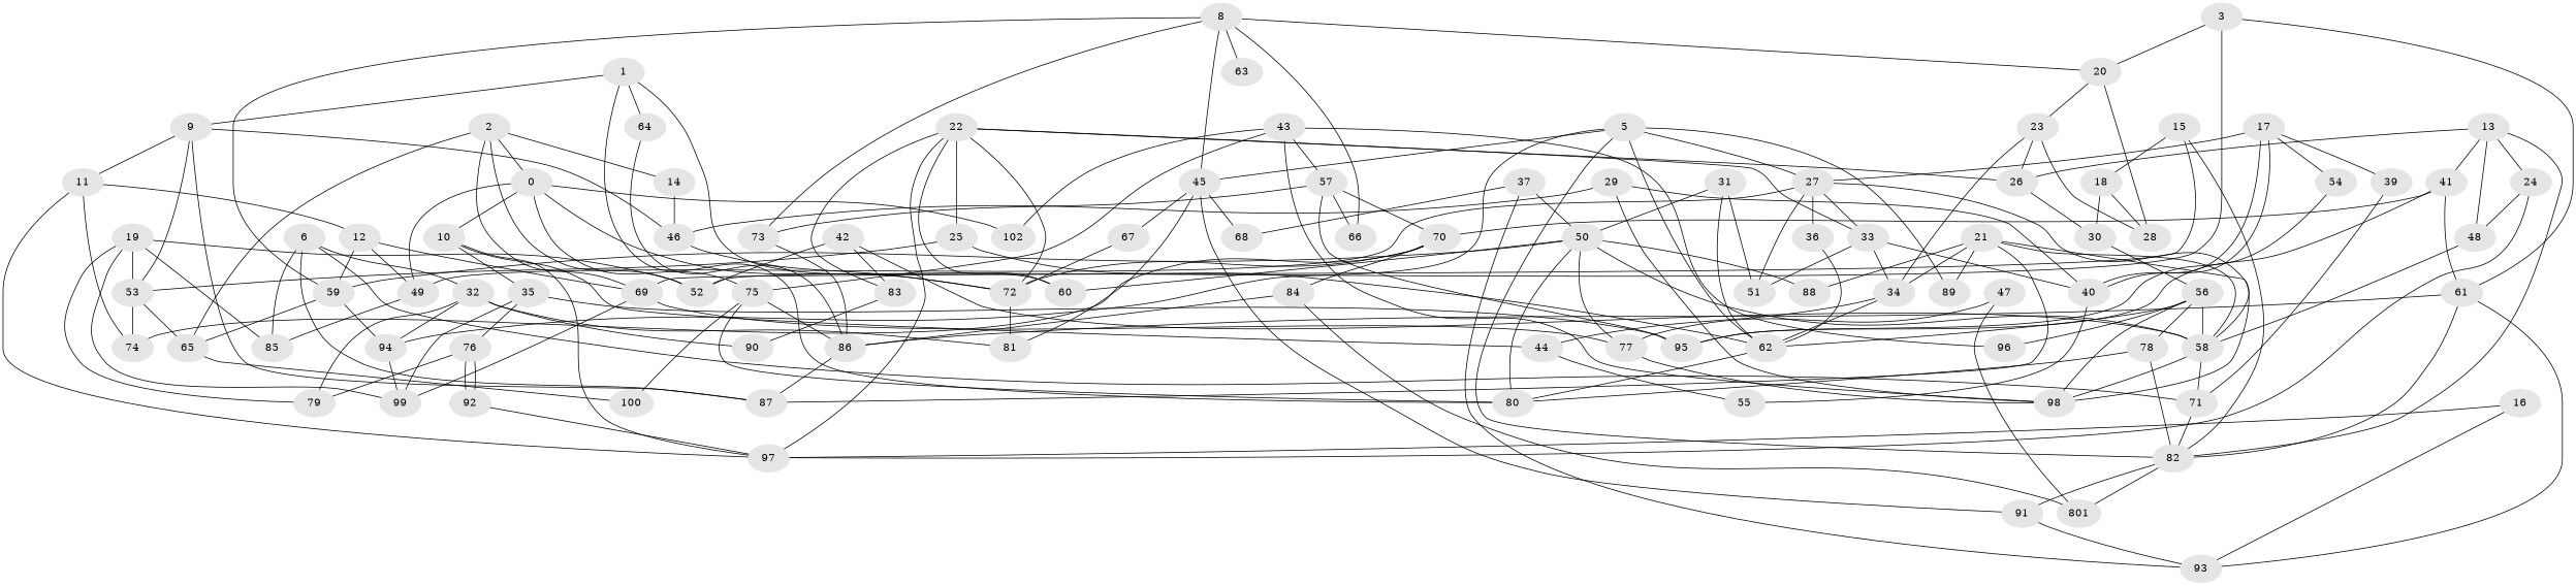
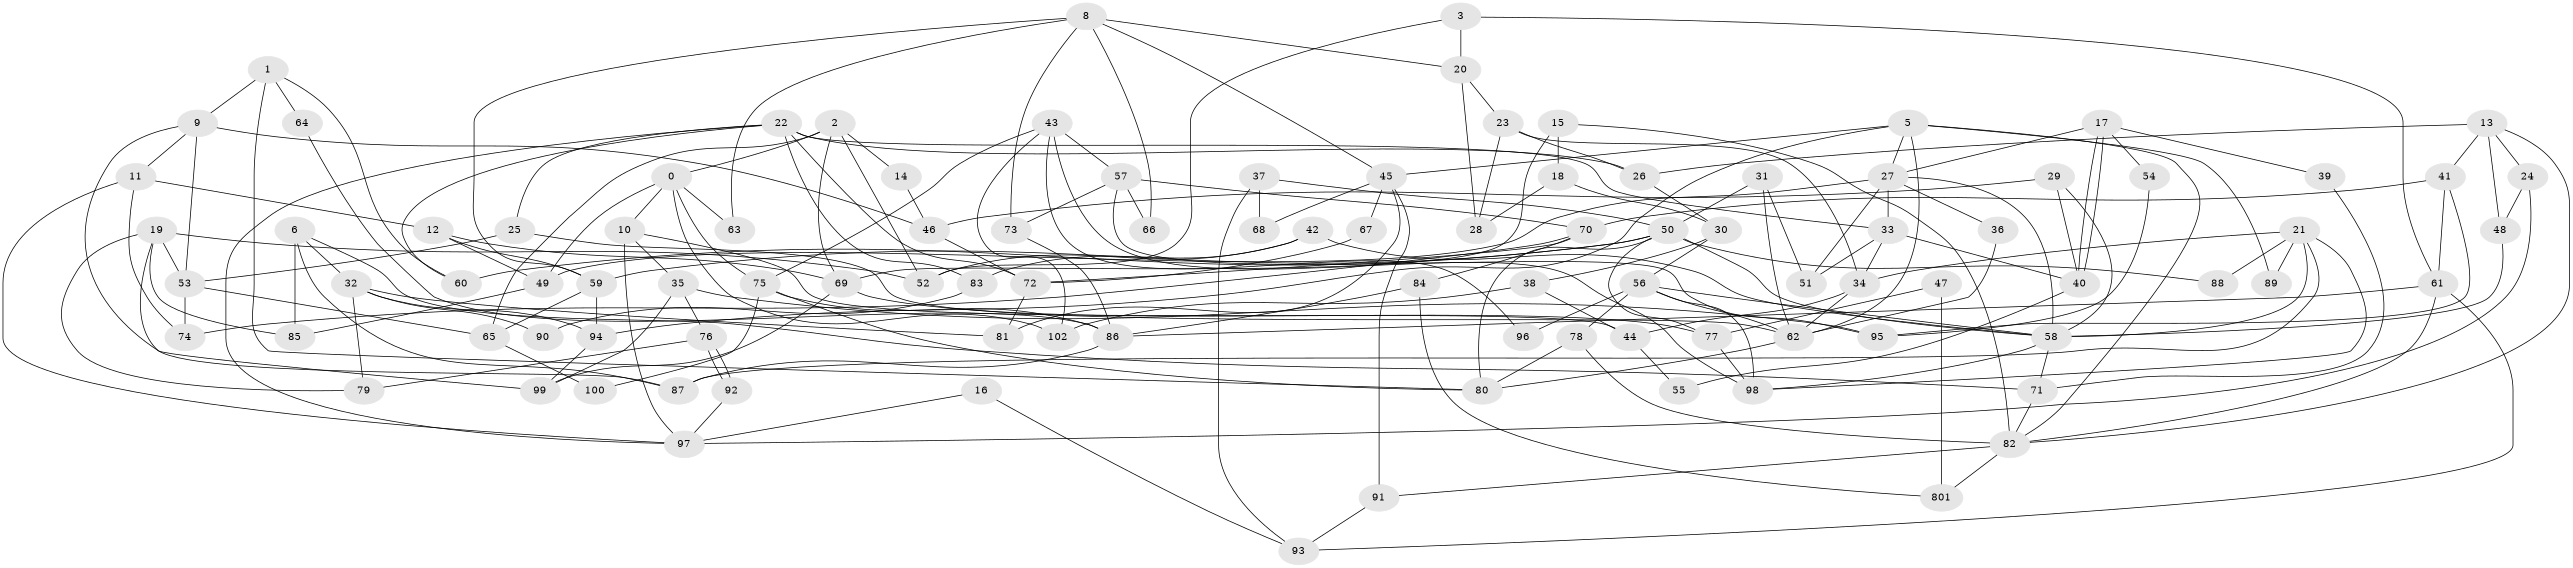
  graph {
    node [color=gray90 style=filled]
    1
    9
    60
    64
    80
    87
    11
    46
    53
    86
    n11 [label=0]
    2
    14
    52
    65
    69
    10
    49
    63
    75
    102
    100
    99
    77
    3
    20
    61
    28
    23
    82
    93
    37
    50
    68
    n35 [label=801]
    84
    5
    27
    45
    62
    89
    94
    51
    58
    33
    36
    81
    67
    91
    6
    32
    71
    85
    79
    90
    35
    44
    97
    8
    59
    66
    73
    12
    74
    72
    76
    95
    55
    13
    24
    26
    41
    48
    30
    70
    15
    18
    16
    17
    39
    40
    54
+   38
    56
    19
    34
    21
    88
    98
    22
    25
    83
    29
    96
    78
    31
    92
    42
    43
    57
    47
    1 -- 9
    1 -- 60
    1 -- 64
    1 -- 80
    9 -- 87
    9 -- 11
    9 -- 46
    9 -- 53
    64 -- 86
    11 -- 97
    11 -- 12
    11 -- 74
    46 -- 72
    53 -- 65
    53 -- 74
    86 -- 87
    n11 -- 10
    n11 -- 49
-   n11 -- 72
+   n11 -- 63
    n11 -- 75
    n11 -- 102
    2 -- n11
    2 -- 14
    2 -- 52
    2 -- 65
    2 -- 69
    14 -- 46
    65 -- 100
    69 -- 99
    69 -- 77
    10 -- 35
    10 -- 44
    10 -- 97
    49 -- 85
    75 -- 80
    75 -- 86
    75 -- 100
    77 -- 98
    3 -- 52
    3 -- 20
    3 -- 61
    20 -- 28
    20 -- 23
    61 -- 86
    61 -- 82
    61 -- 93
    23 -- 28
    23 -- 26
    23 -- 34
    82 -- n35
    82 -- 91
    37 -- 93
    37 -- 50
    37 -- 68
    50 -- 60
    50 -- 80
    50 -- 77
    50 -- 58
    50 -- 59
    50 -- 88
    84 -- 86
    84 -- n35
    5 -- 82
    5 -- 27
    5 -- 45
    5 -- 62
    5 -- 89
    5 -- 94
    27 -- 49
    27 -- 51
    27 -- 58
    27 -- 33
    27 -- 36
    45 -- 68
    45 -- 81
    45 -- 67
    45 -- 91
    62 -- 80
    94 -- 99
    58 -- 71
    58 -- 98
    33 -- 51
    33 -- 40
    33 -- 34
    36 -- 62
    67 -- 72
    91 -- 93
    6 -- 87
    6 -- 32
    6 -- 71
    6 -- 85
    32 -- 94
    32 -- 81
    32 -- 79
    32 -- 90
    71 -- 82
    35 -- 99
    35 -- 76
    35 -- 95
    44 -- 55
    8 -- 63
    8 -- 20
    8 -- 45
    8 -- 59
    8 -- 66
    8 -- 73
    59 -- 65
    59 -- 94
    73 -- 86
    12 -- 69
    12 -- 49
    12 -- 59
    72 -- 81
    76 -- 79
    76 -- 92
    76 -- 92
    13 -- 82
    13 -- 24
    13 -- 26
    13 -- 41
    13 -- 48
    24 -- 97
    24 -- 48
    26 -- 30
    41 -- 61
    41 -- 95
    41 -- 70
    48 -- 58
+   30 -- 38
    30 -- 56
    70 -- 84
    70 -- 74
    70 -- 72
    15 -- 69
    15 -- 82
    15 -- 18
    18 -- 28
    18 -- 30
    16 -- 93
    16 -- 97
    17 -- 27
    17 -- 39
    17 -- 40
    17 -- 40
    17 -- 54
    39 -- 71
    40 -- 55
    54 -- 95
+   38 -- 102
+   38 -- 44
    56 -- 62
    56 -- 58
    56 -- 98
    56 -- 96
    56 -- 78
    19 -- 53
    19 -- 52
    19 -- 99
    19 -- 85
    19 -- 79
    34 -- 62
    34 -- 44
    21 -- 87
    21 -- 89
    21 -- 58
    21 -- 34
    21 -- 88
    21 -- 98
    22 -- 60
    22 -- 33
    22 -- 97
    22 -- 72
    22 -- 26
    22 -- 25
    22 -- 83
    25 -- 53
    25 -- 62
    83 -- 90
    29 -- 46
    29 -- 40
-   29 -- 98
+   29 -- 58
    78 -- 80
    78 -- 82
    31 -- 50
    31 -- 62
    31 -- 51
    92 -- 97
    42 -- 52
    42 -- 58
    42 -- 83
    43 -- 75
    43 -- 102
    43 -- 98
    43 -- 96
    43 -- 57
    57 -- 66
    57 -- 73
    57 -- 95
    57 -- 70
    47 -- 77
    47 -- n35
  }
